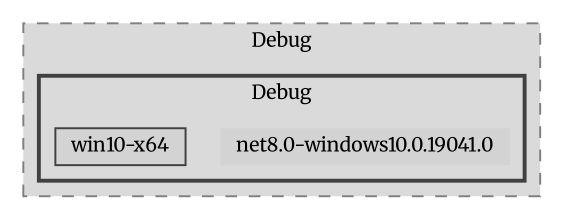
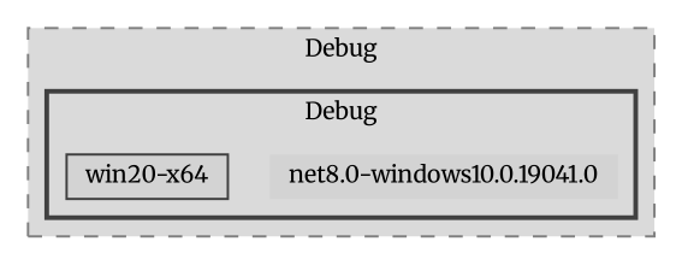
  digraph {
    compound=true
    fontname=Merriweather
    node [fontname=Merriweather fontsize=10 style=filled fillcolor=lightgrey]
    n1 [height=0.2 label="net8.0-windows10.0.19041.0" shape=plaintext width=0.4]
-   n2 [color=grey25 height=0.2 label="win10-x64" shape=box width=0.4]
+   n2 [color=grey25 height=0.2 label="win20-x64" shape=box width=0.4]
    subgraph cluster_1 {
      bgcolor="#dadada"
      fontsize=10
      label=Debug
      pencolor=grey50
      style="filled,dashed"
      subgraph cluster_2 {
        bgcolor="#dadada"
        fontsize=10
        pencolor=grey25
        style="filled,bold"
        n1
        n2
      }
    }
  }
